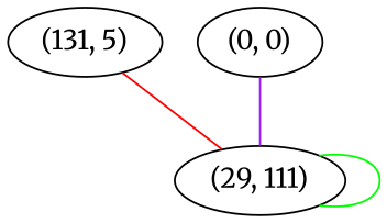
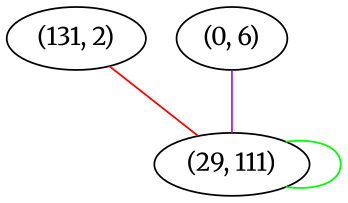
  graph {
    fontname=Merriweather
    node [fontname=Merriweather]
    edge [fontname=Merriweather]
    n1 [label="(29, 111)"]
-   "(131, 2)" [label="(131, 5)"]
-   "(0, 0)"
+   "(131, 2)"
+   "(0, 0)" [label="(0, 6)"]
    n1 -- n1 [color=green weight=2]
    "(131, 2)" -- n1 [color=red weight=1]
    "(0, 0)" -- n1 [color=purple weight=4]
  }
